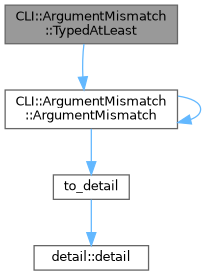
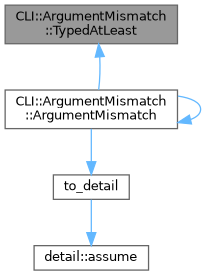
  digraph {
    rankdir=TB
    node [color=grey40 fillcolor=white fontname=Helvetica fontsize=10 shape=box style=filled]
    edge [color=steelblue1 fontname=Helvetica fontsize=10 labelfontname=Helvetica labelfontsize=10 style=solid]
    n1 [color=gray40 fillcolor=grey60 fontcolor=black height=0.2 label="CLI::ArgumentMismatch\l::TypedAtLeast" width=0.4]
    n2 [height=0.2 label="CLI::ArgumentMismatch\l::ArgumentMismatch" width=0.4]
    n3 [height=0.2 label=to_detail width=0.4]
-   n4 [height=0.2 label="detail::detail" width=0.4]
-   n1 -> n2
+   n4 [height=0.2 label="detail::assume" width=0.4]
+   n2 -> n1
    n2 -> n2
    n2 -> n3
    n3 -> n4
  }
